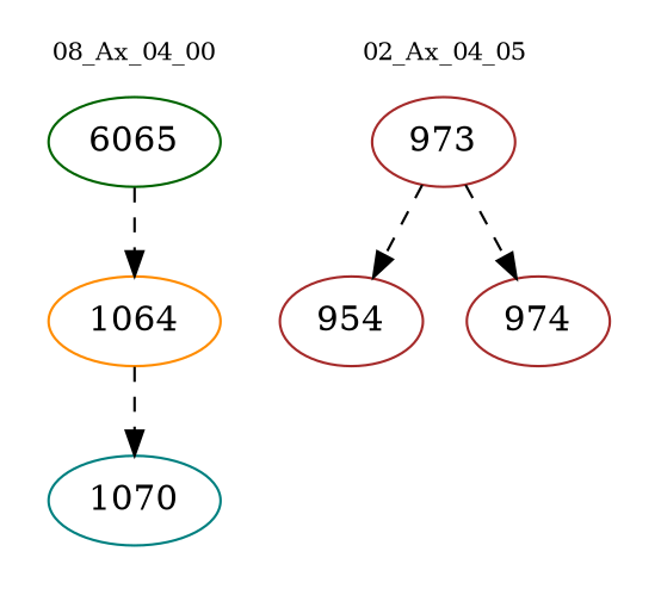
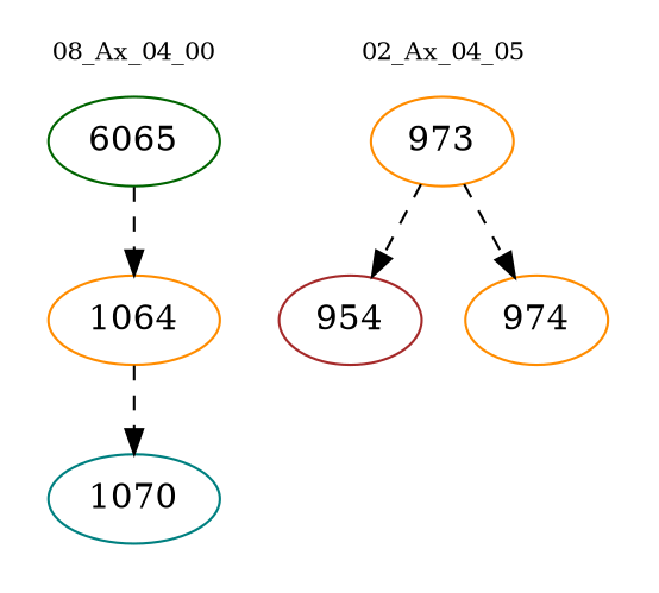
  digraph {
    node [color=darkorange]
    edge [color=black style=dashed]
    n1 [color=darkgreen label=6065]
    n2 [label=1064]
    n3 [color=teal label=1070]
-   n4 [color=brown label=973]
+   n4 [label=973]
    n5 [color=brown label=954]
-   n6 [color=brown label=974]
+   n6 [label=974]
    subgraph cluster_1 {
      color=white
      fontsize=10
      label="08_Ax_04_00"
      n1
      n2
      n3
    }
    subgraph cluster_2 {
      color=white
      fontsize=10
      label="02_Ax_04_05"
      n4
      n5
      n6
    }
    n1 -> n2
    n2 -> n3
    n4 -> n5
    n4 -> n6
  }
